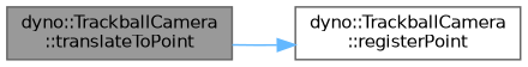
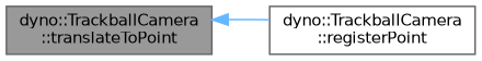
  digraph {
    rankdir=LR
    node [fontname=Helvetica fontsize=10 shape=box style=filled]
    n1 [color=gray40 fillcolor=grey60 fontcolor=black height=0.2 label="dyno::TrackballCamera\l::translateToPoint" width=0.4]
    n2 [color=grey40 fillcolor=white height=0.2 label="dyno::TrackballCamera\l::registerPoint" width=0.4]
-   n1 -> n2 [color=steelblue1 fontname=Helvetica fontsize=10 labelfontname=Helvetica labelfontsize=10 style=solid]
+   n2 -> n1 [color=steelblue1 fontname=Helvetica fontsize=10 labelfontname=Helvetica labelfontsize=10 style=solid]
  }
